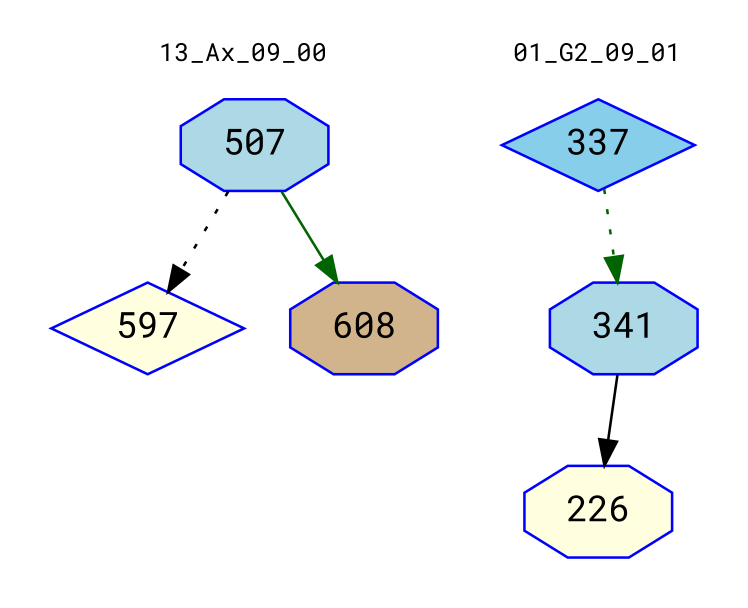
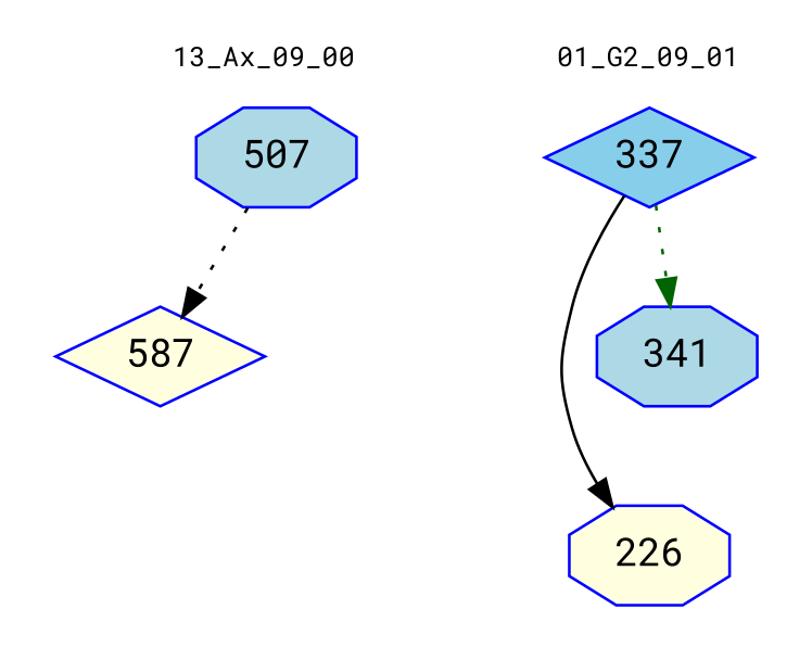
  digraph {
    fontname="Roboto Mono"
    node [color=blue fillcolor=lightblue fontname="Roboto Mono" shape=octagon style=filled]
    edge [color=black fontname="Roboto Mono" style=dotted]
    n1 [label=507]
-   n2 [fillcolor=lightyellow label=597 shape=diamond]
-   n3 [fillcolor=tan label=608]
+   n2 [fillcolor=lightyellow label=587 shape=diamond]
    n4 [fillcolor=skyblue label=337 shape=diamond]
    n5 [fillcolor=lightyellow label=226]
    n6 [label=341]
    subgraph cluster_1 {
      color=white
      fontsize=10
      label="13_Ax_09_00"
      n1
      n2
-     n3
    }
    subgraph cluster_2 {
      color=white
      fontsize=10
      label="01_G2_09_01"
      n4
      n5
      n6
    }
    n1 -> n2
-   n1 -> n3 [color=darkgreen style=solid]
-   n6 -> n5 [style=solid]
+   n4 -> n5 [style=solid]
    n4 -> n6 [color=darkgreen]
  }
